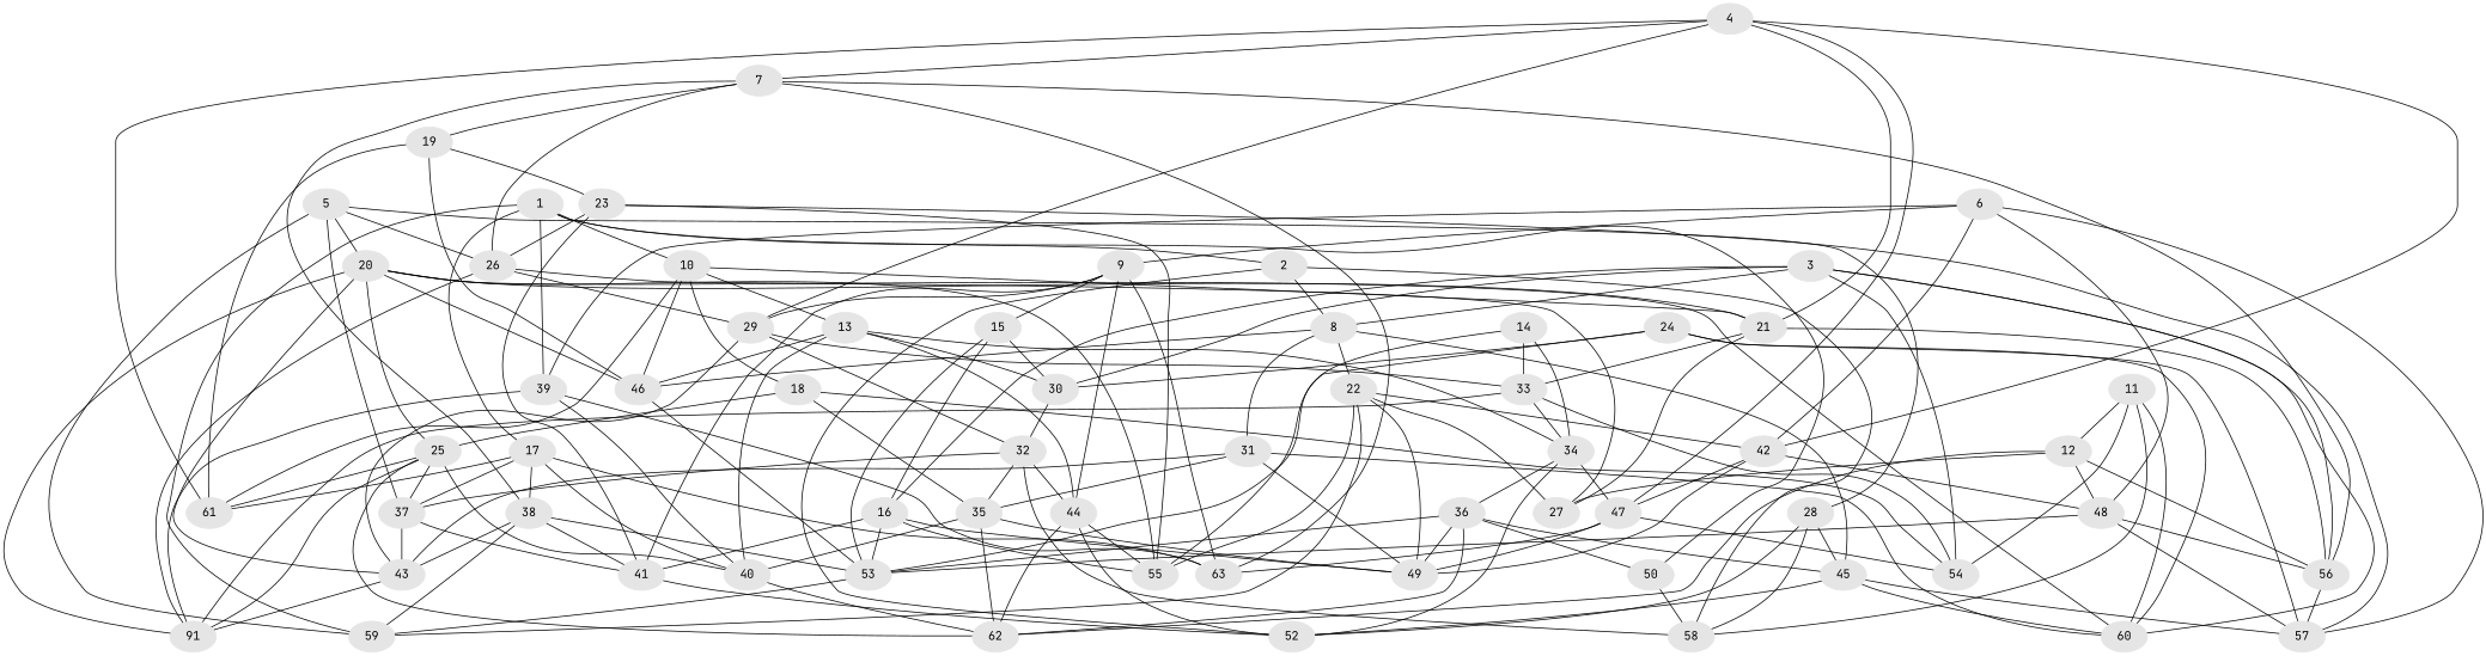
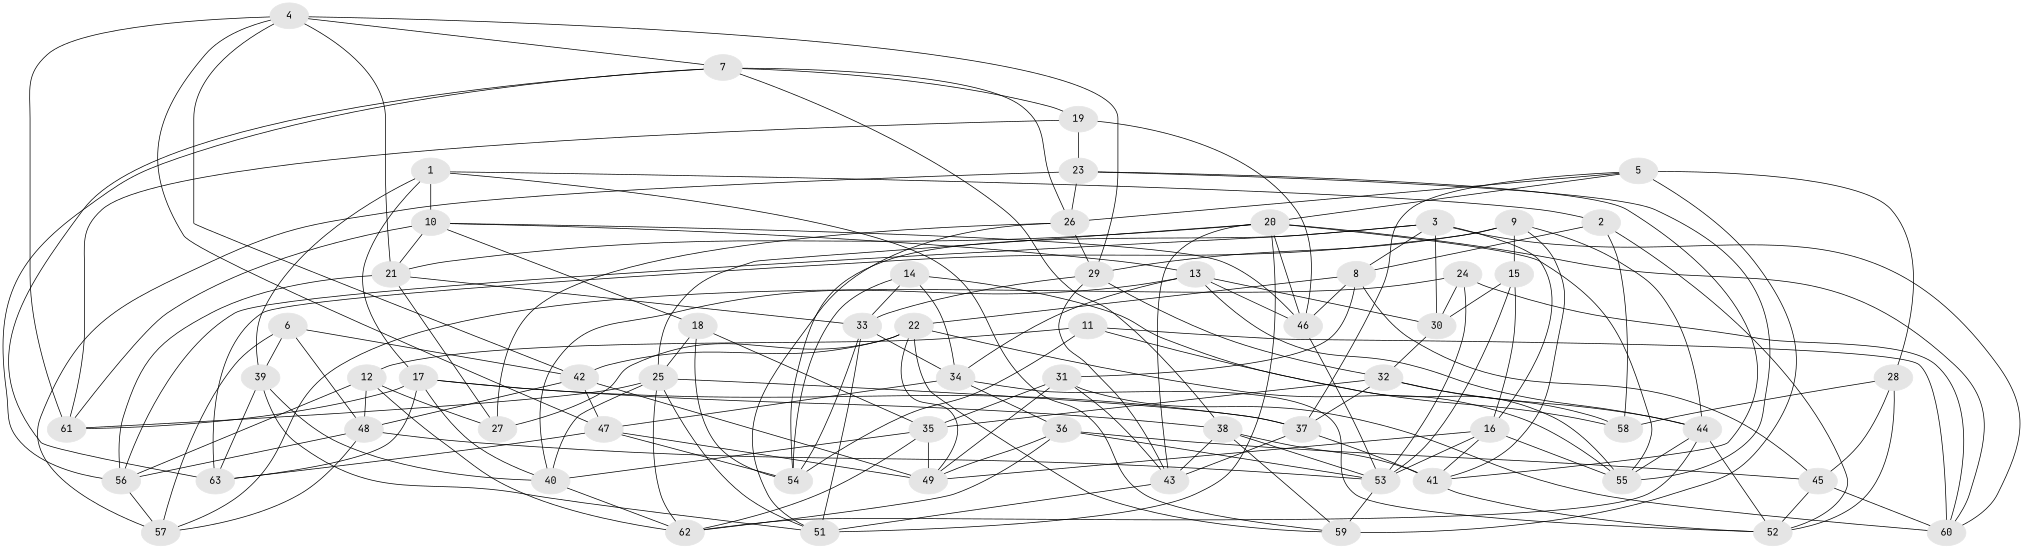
  graph {
    fontname="JetBrains Mono"
    node [color=gray90 fontname="JetBrains Mono" style=filled]
    edge [fontname="JetBrains Mono" weight=1.0]
    1
    2
    10
    17
    39
-   50
    59
    8
    52
    58
    21
    61
    46
    13
    18
    37
    38
    63
    40
-   51 [label=91]
+   51
    22
    31
    45
    3
    16
    30
    54
    56
    60
    41
    55
    53
    49
    32
    57
    4
    7
    29
    42
    47
    26
    19
    27
    33
    43
    48
    5
    20
    28
    25
    6
    9
    15
    44
    23
    35
    62
    34
    11
    12
    36
    14
    24
    1 -- 2
    1 -- 10
    1 -- 17
    1 -- 39
-   1 -- 50
    1 -- 59
    2 -- 8
    2 -- 52
    2 -- 58
    10 -- 21
    10 -- 61
    10 -- 46
    10 -- 13
    10 -- 18
    17 -- 61
    17 -- 37
    17 -- 38
    17 -- 63
    17 -- 40
    39 -- 63
    39 -- 40
    39 -- 51
-   50 -- 58 [weight=2.0]
    8 -- 46
    8 -- 22
    8 -- 31
    8 -- 45
    21 -- 56
    21 -- 27
    21 -- 33
    46 -- 53
    13 -- 46
    13 -- 40
    13 -- 30
    13 -- 44
    13 -- 34
    18 -- 54
    18 -- 25
    18 -- 35
    37 -- 41
    37 -- 43
    38 -- 59
    38 -- 41
    38 -- 53
    38 -- 43
    40 -- 62
    22 -- 59
    22 -- 55
    22 -- 49
    22 -- 42
    22 -- 27
    31 -- 60
    31 -- 49 [weight=2.0]
    31 -- 43
    31 -- 35
    45 -- 52
    45 -- 60
-   45 -- 57
    3 -- 8
    3 -- 16
    3 -- 30
    3 -- 54
    3 -- 56
    3 -- 60
    16 -- 41
    16 -- 55
    16 -- 53
    16 -- 49
    30 -- 32
    56 -- 57
    41 -- 52
    53 -- 59
    32 -- 58
    32 -- 37
    32 -- 44
    32 -- 35
    4 -- 21
    4 -- 61
    4 -- 7
    4 -- 29
    4 -- 42
    4 -- 47
    7 -- 38
    7 -- 63
    7 -- 56
    7 -- 26
    7 -- 19
    29 -- 32
    29 -- 33
    29 -- 43
    42 -- 49
    42 -- 47
    42 -- 48
    47 -- 63
    47 -- 54
    47 -- 49
    26 -- 51
    26 -- 29
    26 -- 27
    19 -- 61
    19 -- 46
    19 -- 23
    33 -- 51
    33 -- 54
    33 -- 34
    43 -- 51
    48 -- 56
    48 -- 53
    48 -- 57
    5 -- 59 [weight=2.0]
    5 -- 37
    5 -- 26
    5 -- 20
    5 -- 28
    20 -- 21
    20 -- 46
    20 -- 51
    20 -- 60
    20 -- 55
    20 -- 43
    20 -- 25
    28 -- 52
    28 -- 58
    28 -- 45
    25 -- 61 [weight=2.0]
    25 -- 37
    25 -- 40
    25 -- 51
    25 -- 62
    6 -- 39 [weight=2.0]
    6 -- 57
    6 -- 42
    6 -- 48
-   6 -- 9
    9 -- 63
    9 -- 41
    9 -- 29
    9 -- 15
    9 -- 44
    15 -- 16
    15 -- 30
    15 -- 53
    44 -- 52
    44 -- 55
    44 -- 62
    23 -- 41
    23 -- 55
    23 -- 57
    23 -- 26
    35 -- 40
    35 -- 49
    35 -- 62
    34 -- 52
    34 -- 47
    34 -- 36
    11 -- 58
    11 -- 54
    11 -- 60
    11 -- 12
    12 -- 56
    12 -- 27
    12 -- 48
    12 -- 62
-   36 -- 50
    36 -- 45
    36 -- 53
    36 -- 49
    36 -- 62
+   14 -- 54
    14 -- 55
    14 -- 33
    14 -- 34
    24 -- 30
    24 -- 60
    24 -- 53
    24 -- 57
  }
